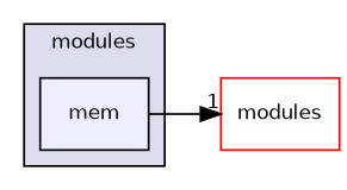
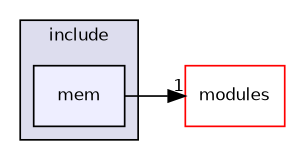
  digraph {
    compound=true
    rankdir=LR
    node [fontname=Helvetica fontsize=10 shape=box style=filled]
    n1 [fillcolor="#eeeeff" label=mem pencolor=black]
    n2 [color=red fillcolor=white label=modules]
    subgraph cluster_1 {
      bgcolor="#ddddee"
      fontname=Helvetica
      fontsize=10
-     label=modules
+     label=include
      pencolor=black
      n1
    }
    n1 -> n2 [headlabel=1 labeldistance=1.5 labelfontname=Helvetica labelfontsize=10]
  }
